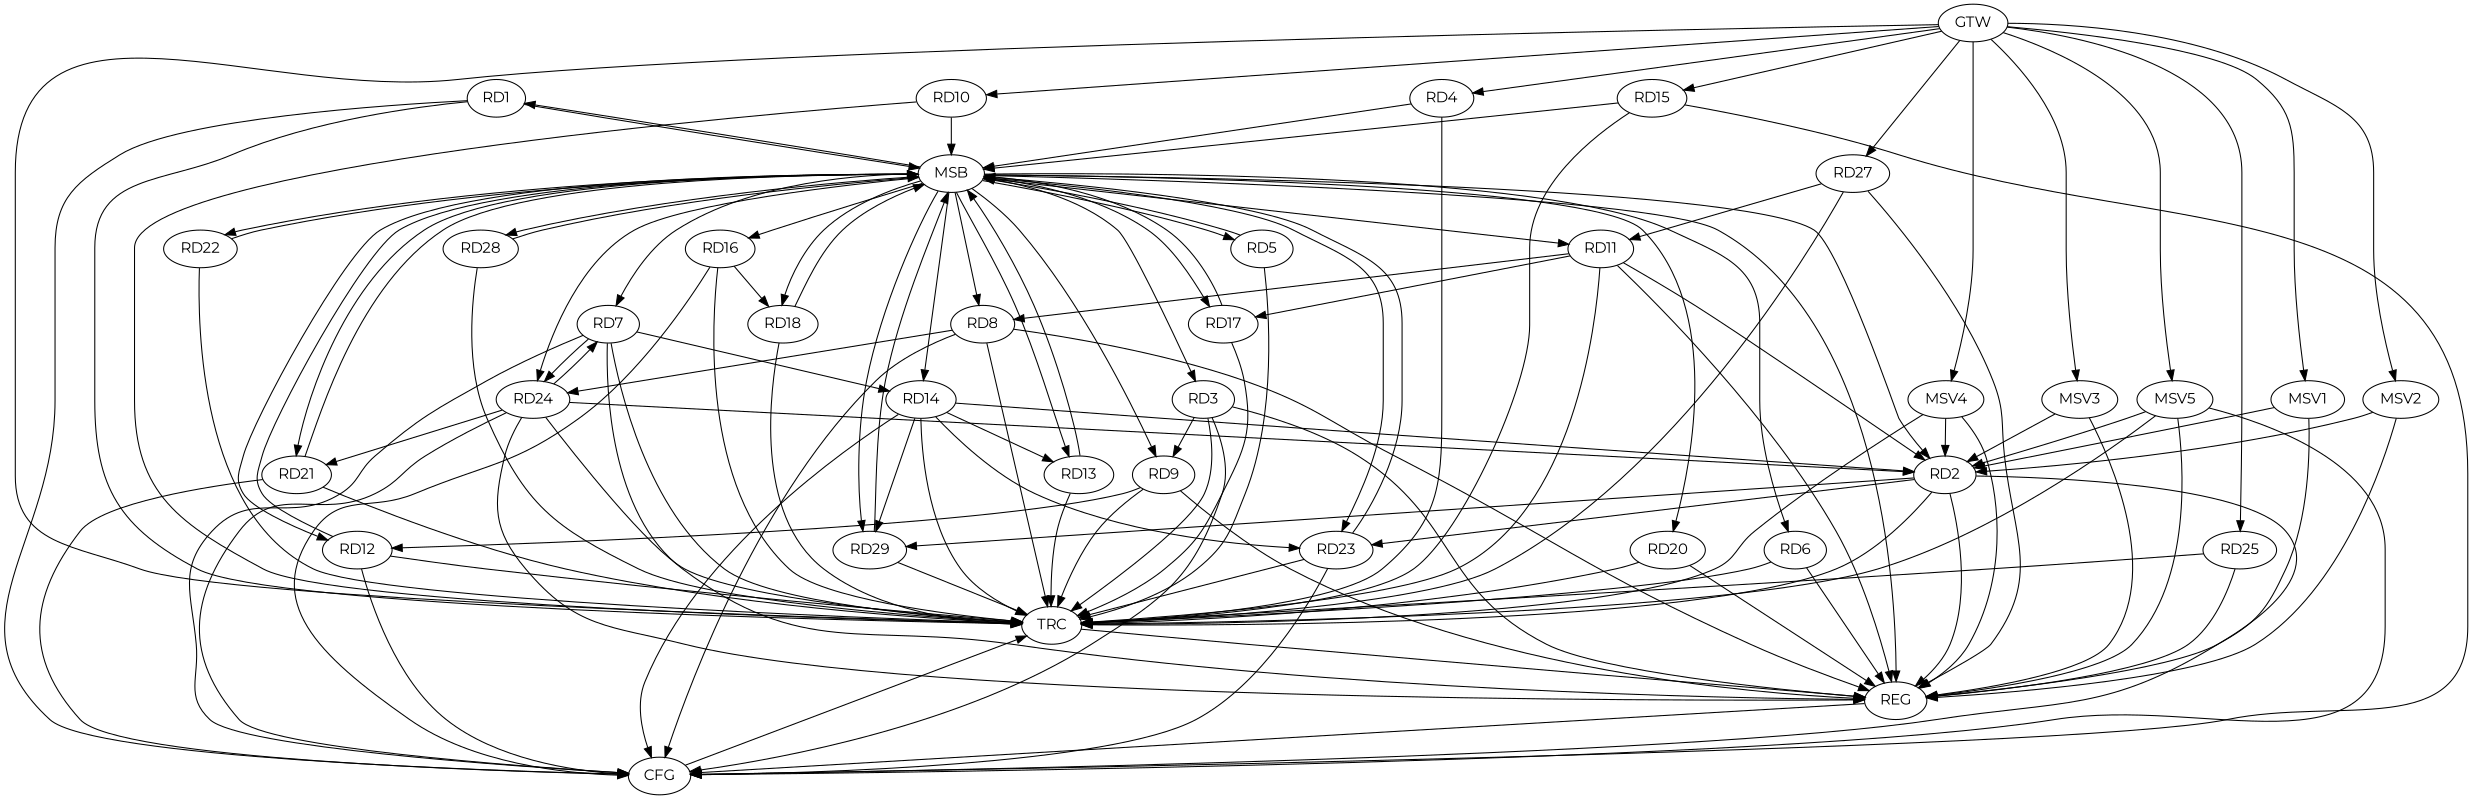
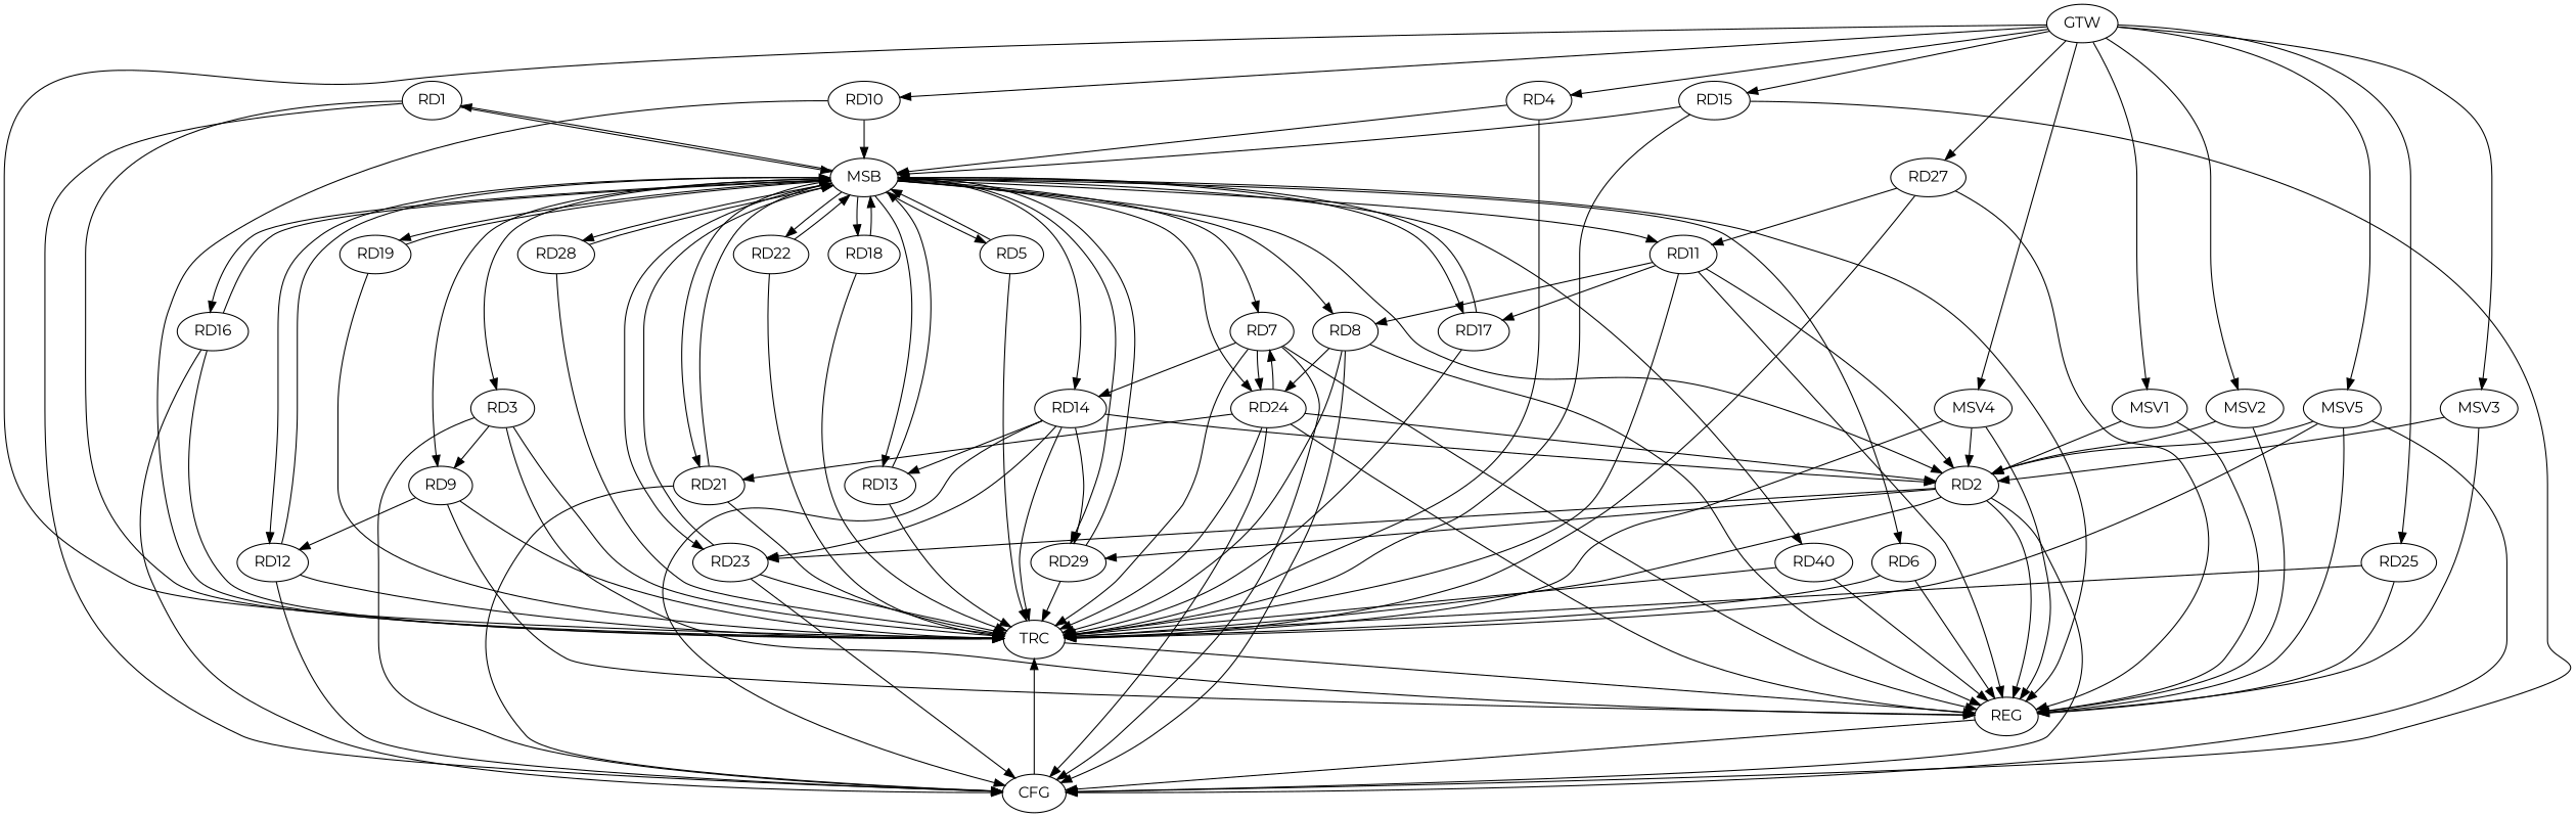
  strict digraph {
    fontname=Montserrat
    node [fontname=Montserrat]
    edge [fontname=Montserrat]
    n1 [label=RD1]
    n2 [label=MSB]
    n3 [label=CFG]
    n4 [label=TRC]
    n5 [label=RD2]
    n6 [label=RD23]
    n7 [label=RD29]
    n8 [label=REG]
    n9 [label=RD3]
    n10 [label=RD9]
    n11 [label=RD5]
    n12 [label=RD6]
    n13 [label=RD7]
    n14 [label=RD14]
    n15 [label=RD24]
    n16 [label=RD8]
    n17 [label=RD12]
    n18 [label=RD11]
    n19 [label=RD17]
    n20 [label=RD13]
    n21 [label=RD16]
    n22 [label=RD18]
-   n24 [label=RD20]
+   n23 [label=RD19]
+   n24 [label=RD40]
    n25 [label=RD21]
    n26 [label=RD22]
    n27 [label=RD28]
    n28 [label=RD4]
    n29 [label=RD10]
    n30 [label=RD15]
    n31 [label=RD25]
    n32 [label=RD27]
    n33 [label=GTW]
    n34 [label=MSV1]
    n35 [label=MSV2]
    n36 [label=MSV3]
    n37 [label=MSV4]
    n38 [label=MSV5]
    n1 -> n2
    n1 -> n3
    n1 -> n4
    n2 -> n1
    n2 -> n5
    n2 -> n6
    n2 -> n7
    n2 -> n8
    n2 -> n9
    n2 -> n10
    n2 -> n11
    n2 -> n12
    n2 -> n13
    n2 -> n14
    n2 -> n15
    n2 -> n16
    n2 -> n17
    n2 -> n18
    n2 -> n19
    n2 -> n20
    n2 -> n21
    n2 -> n22
+   n2 -> n23
    n2 -> n24
    n2 -> n25
    n2 -> n26
    n2 -> n27
    n3 -> n4
    n4 -> n8
    n5 -> n3
    n5 -> n4
    n5 -> n6
    n5 -> n7
    n5 -> n8
    n6 -> n2
    n6 -> n3
    n6 -> n4
    n7 -> n2
    n7 -> n4
    n8 -> n3
    n9 -> n3
    n9 -> n4
    n9 -> n8
    n9 -> n10
    n10 -> n4
    n10 -> n8
    n10 -> n17
    n11 -> n2
    n11 -> n4
    n12 -> n4
    n12 -> n8
    n13 -> n3
    n13 -> n4
    n13 -> n8
    n13 -> n14
    n13 -> n15
    n14 -> n3
    n14 -> n4
    n14 -> n5
    n14 -> n6
    n14 -> n7
    n14 -> n20
    n15 -> n3
    n15 -> n4
    n15 -> n5
    n15 -> n8
    n15 -> n13
    n15 -> n25
    n16 -> n3
    n16 -> n4
    n16 -> n8
    n16 -> n15
    n17 -> n2
    n17 -> n3
    n17 -> n4
    n18 -> n4
    n18 -> n5
    n18 -> n8
    n18 -> n16
    n18 -> n19
    n19 -> n2
    n19 -> n4
    n20 -> n2
    n20 -> n4
-   n21 -> n22
+   n21 -> n2
    n21 -> n3
    n21 -> n4
    n22 -> n2
    n22 -> n4
+   n23 -> n2
+   n23 -> n4
    n24 -> n4
    n24 -> n8
    n25 -> n2
    n25 -> n3
    n25 -> n4
    n26 -> n2
    n26 -> n4
    n27 -> n2
    n27 -> n4
    n28 -> n2
    n28 -> n4
    n29 -> n2
    n29 -> n4
    n30 -> n2
    n30 -> n3
    n30 -> n4
    n31 -> n4
    n31 -> n8
    n32 -> n4
    n32 -> n8
    n32 -> n18
    n33 -> n4
    n33 -> n28
    n33 -> n29
    n33 -> n30
    n33 -> n31
    n33 -> n32
    n33 -> n34
    n33 -> n35
    n33 -> n36
    n33 -> n37
    n33 -> n38
    n34 -> n5
    n34 -> n8
    n35 -> n5
    n35 -> n8
    n36 -> n5
    n36 -> n8
    n37 -> n4
    n37 -> n5
    n37 -> n8
    n38 -> n3
    n38 -> n4
    n38 -> n5
    n38 -> n8
  }
